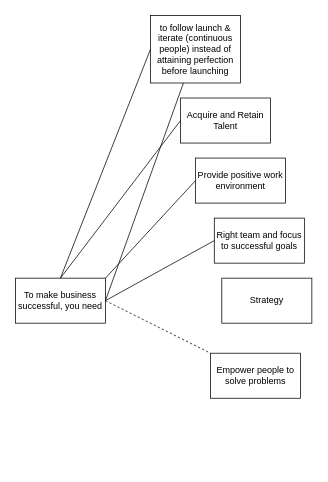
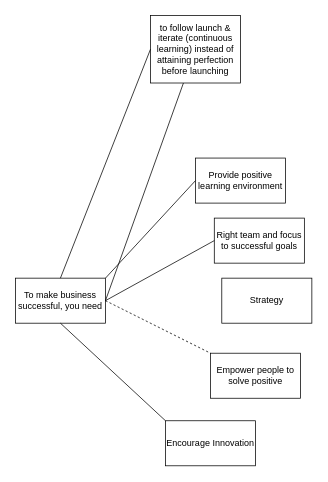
  <mxCell id="0" />
  <mxCell id="1" parent="0" />
  <mxCell id="2" value="To make business successful, you need" style="rounded=0;whiteSpace=wrap;html=1;" parent="1" vertex="1"><mxGeometry x="20" y="370" width="120" height="60" as="geometry" /></mxCell>
- <mxCell id="3" value="Acquire and Retain Talent" style="rounded=0;whiteSpace=wrap;html=1;" parent="1" vertex="1"><mxGeometry x="240" y="130" width="120" height="60" as="geometry" /></mxCell>
- <mxCell id="4" value="" style="endArrow=none;html=1;rounded=0;exitX=0.5;exitY=0;exitDx=0;exitDy=0;entryX=0;entryY=0.5;entryDx=0;entryDy=0;" parent="1" source="2" target="3" edge="1"><mxGeometry width="50" height="50" relative="1" as="geometry"><mxPoint x="330" y="320" as="sourcePoint" /><mxPoint x="380" y="270" as="targetPoint" /></mxGeometry></mxCell>
- <mxCell id="5" value="Provide positive work environment" style="rounded=0;whiteSpace=wrap;html=1;" parent="1" vertex="1"><mxGeometry x="260" width="120" height="60" as="geometry" y="210" /></mxCell>
+ <mxCell id="5" value="Provide positive learning environment" style="rounded=0;whiteSpace=wrap;html=1;" parent="1" vertex="1"><mxGeometry x="260" width="120" height="60" as="geometry" y="210" /></mxCell>
  <mxCell id="6" value="" style="endArrow=none;html=1;rounded=0;exitX=1;exitY=0;exitDx=0;exitDy=0;entryX=0;entryY=0.5;entryDx=0;entryDy=0;" parent="1" source="2" target="5" edge="1"><mxGeometry width="50" height="50" relative="1" as="geometry"><mxPoint x="90" y="380" as="sourcePoint" /><mxPoint x="250" y="170" as="targetPoint" /></mxGeometry></mxCell>
  <mxCell id="7" value="Right team and focus to successful goals" style="rounded=0;whiteSpace=wrap;html=1;" parent="1" vertex="1"><mxGeometry x="285" y="290" width="120" height="60" as="geometry" /></mxCell>
  <mxCell id="8" value="" style="endArrow=none;html=1;rounded=0;exitX=1;exitY=0.5;exitDx=0;exitDy=0;entryX=0;entryY=0.5;entryDx=0;entryDy=0;" parent="1" source="2" target="7" edge="1"><mxGeometry width="50" height="50" relative="1" as="geometry"><mxPoint x="150" y="380" as="sourcePoint" /><mxPoint x="270" y="250" as="targetPoint" /></mxGeometry></mxCell>
  <mxCell id="9" value="Strategy" style="rounded=0;whiteSpace=wrap;html=1;" parent="1" vertex="1"><mxGeometry x="295" y="370" width="120" height="60" as="geometry" /></mxCell>
  <mxCell id="10" value="" style="endArrow=none;html=1;rounded=0;exitX=1;exitY=0.5;exitDx=0;exitDy=0;" parent="1" source="2" target="15" edge="1"><mxGeometry width="50" height="50" relative="1" as="geometry"><mxPoint x="150" y="410" as="sourcePoint" /><mxPoint x="295" y="330" as="targetPoint" /></mxGeometry></mxCell>
- <mxCell id="11" value="Empower people to solve problems" style="rounded=0;whiteSpace=wrap;html=1;" parent="1" vertex="1"><mxGeometry x="280" y="470" width="120" height="60" as="geometry" /></mxCell>
+ <mxCell id="11" value="Empower people to solve positive" style="rounded=0;whiteSpace=wrap;html=1;" parent="1" vertex="1"><mxGeometry x="280" y="470" width="120" height="60" as="geometry" /></mxCell>
  <mxCell id="12" value="" style="endArrow=none;html=1;rounded=0;exitX=1;exitY=0.5;exitDx=0;exitDy=0;entryX=0;entryY=0;entryDx=0;entryDy=0;dashed=1;" parent="1" source="2" target="11" edge="1"><mxGeometry width="50" height="50" relative="1" as="geometry"><mxPoint x="150" y="410" as="sourcePoint" /><mxPoint x="305" y="410" as="targetPoint" /></mxGeometry></mxCell>
- <mxCell id="15" value="to follow launch &amp;amp; iterate (continuous people) instead of attaining perfection before launching" style="rounded=0;whiteSpace=wrap;html=1;" parent="1" vertex="1"><mxGeometry x="200" y="20" width="120" height="90" as="geometry" /></mxCell>
+ <mxCell id="13" value="Encourage Innovation" style="rounded=0;whiteSpace=wrap;html=1;" parent="1" vertex="1"><mxGeometry x="220" y="560" width="120" height="60" as="geometry" /></mxCell>
+ <mxCell id="14" value="" style="endArrow=none;html=1;rounded=0;exitX=0.5;exitY=1;exitDx=0;exitDy=0;entryX=0;entryY=0;entryDx=0;entryDy=0;" parent="1" source="2" target="13" edge="1"><mxGeometry width="50" height="50" relative="1" as="geometry"><mxPoint x="150" y="410" as="sourcePoint" /><mxPoint x="290" y="480" as="targetPoint" /></mxGeometry></mxCell>
+ <mxCell id="15" value="to follow launch &amp;amp; iterate (continuous learning) instead of attaining perfection before launching" style="rounded=0;whiteSpace=wrap;html=1;" parent="1" vertex="1"><mxGeometry x="200" y="20" width="120" height="90" as="geometry" /></mxCell>
  <mxCell id="16" value="" style="endArrow=none;html=1;rounded=0;entryX=0;entryY=0.5;entryDx=0;entryDy=0;" parent="1" target="15" edge="1"><mxGeometry width="50" height="50" relative="1" as="geometry"><mxPoint x="80" y="370" as="sourcePoint" /><mxPoint x="110" y="270" as="targetPoint" /></mxGeometry></mxCell>
